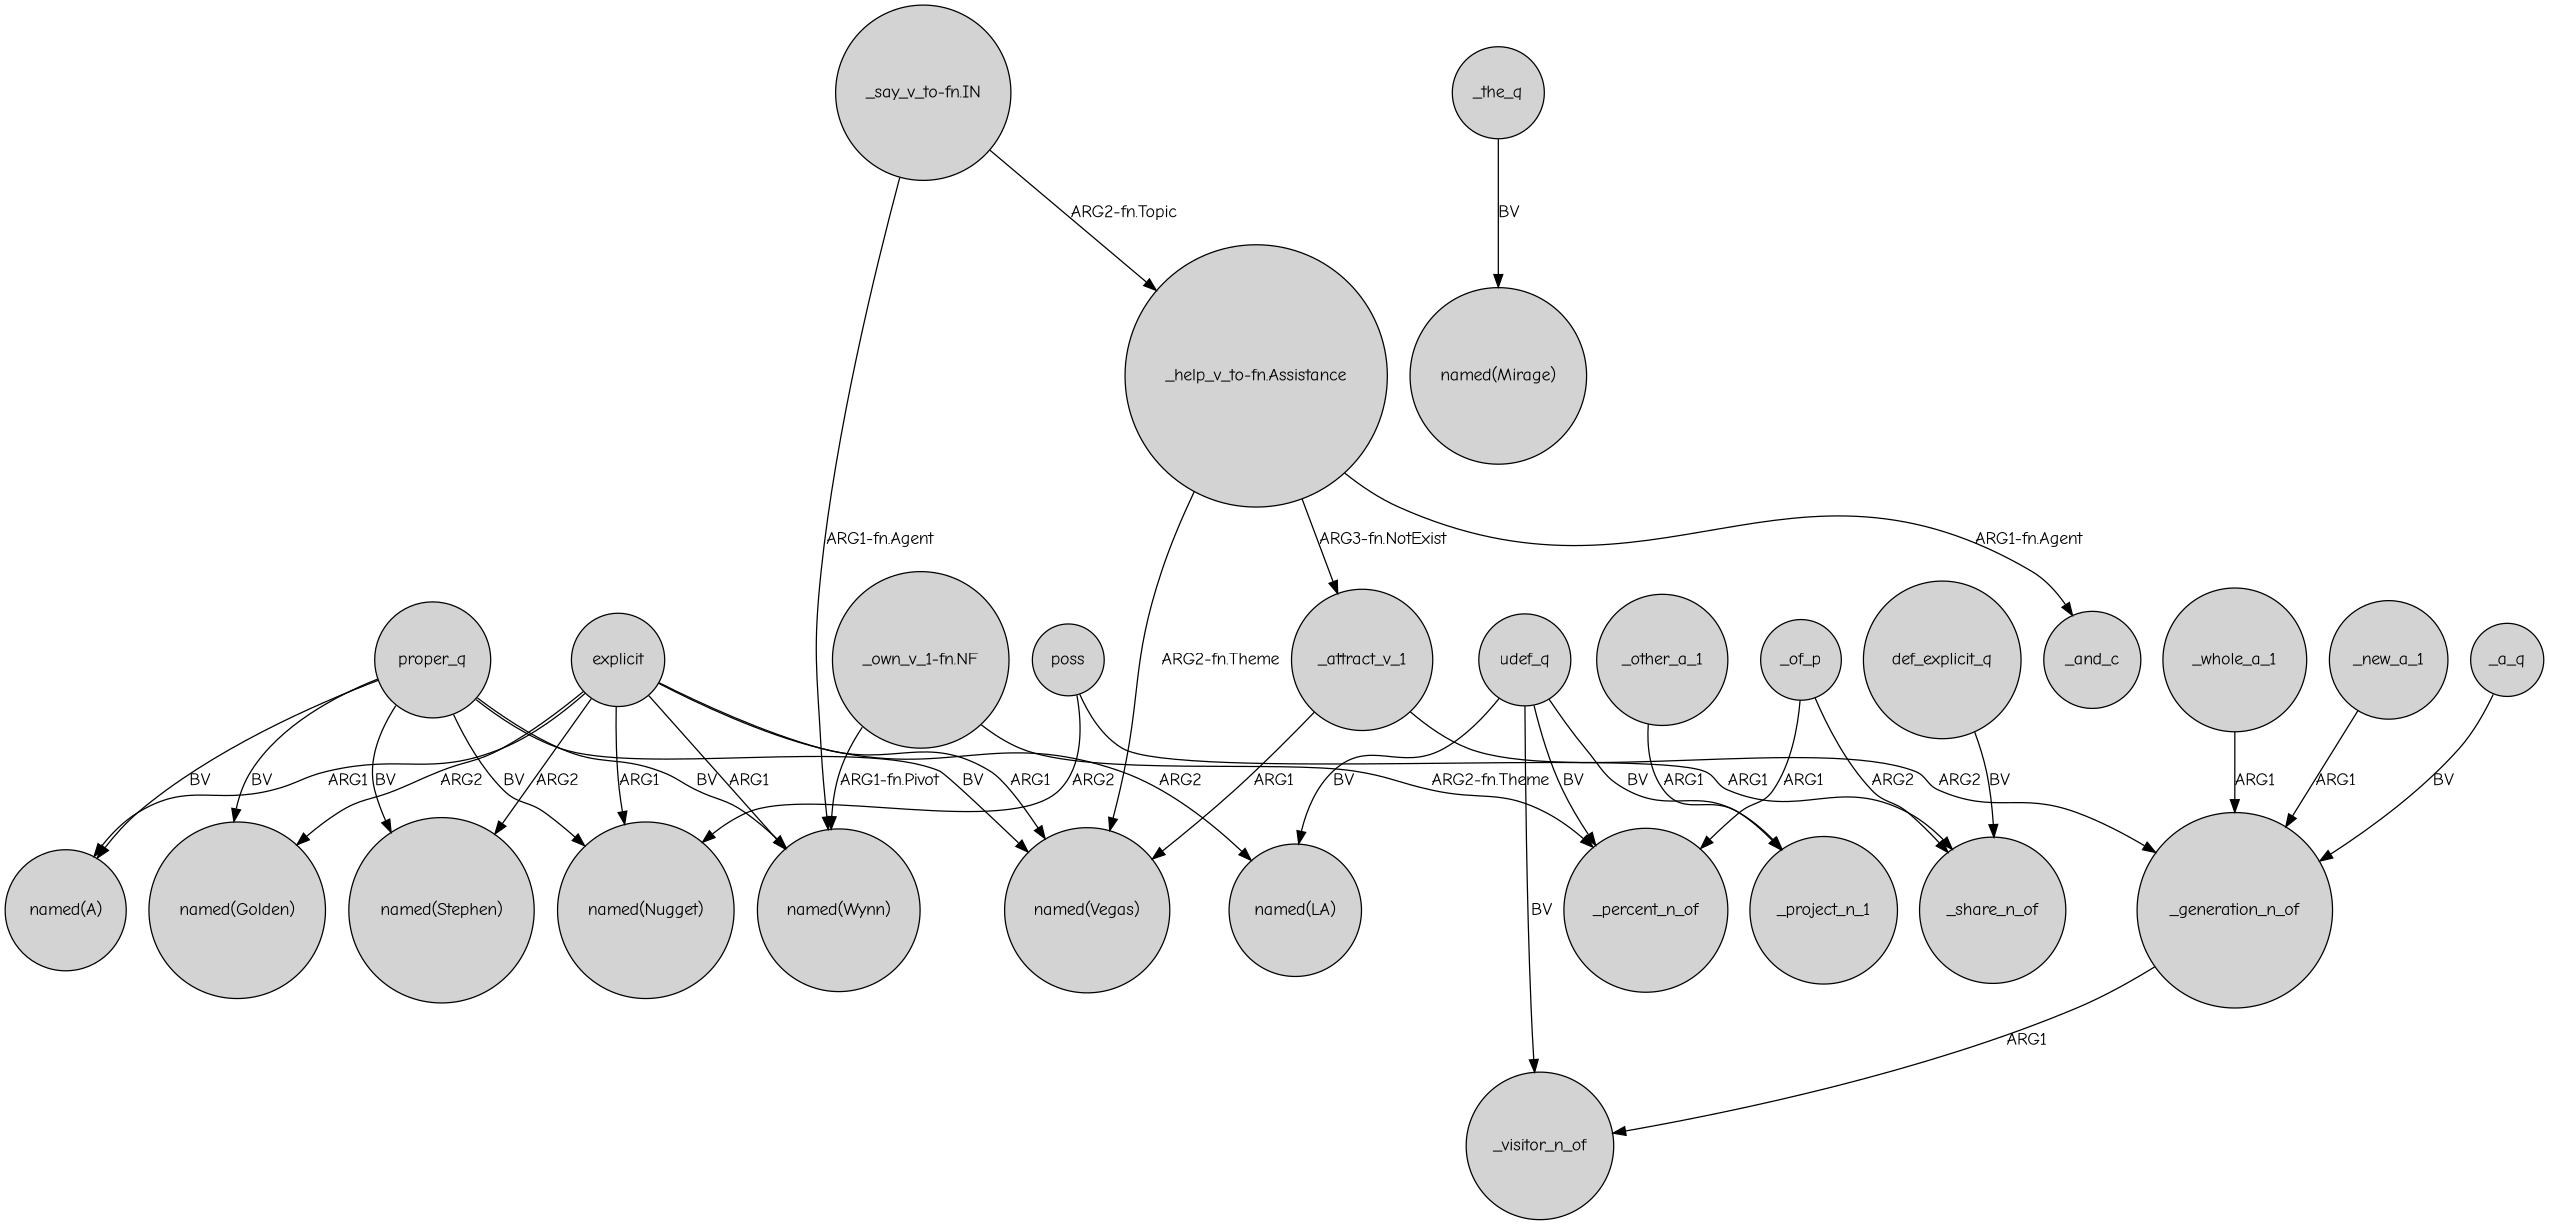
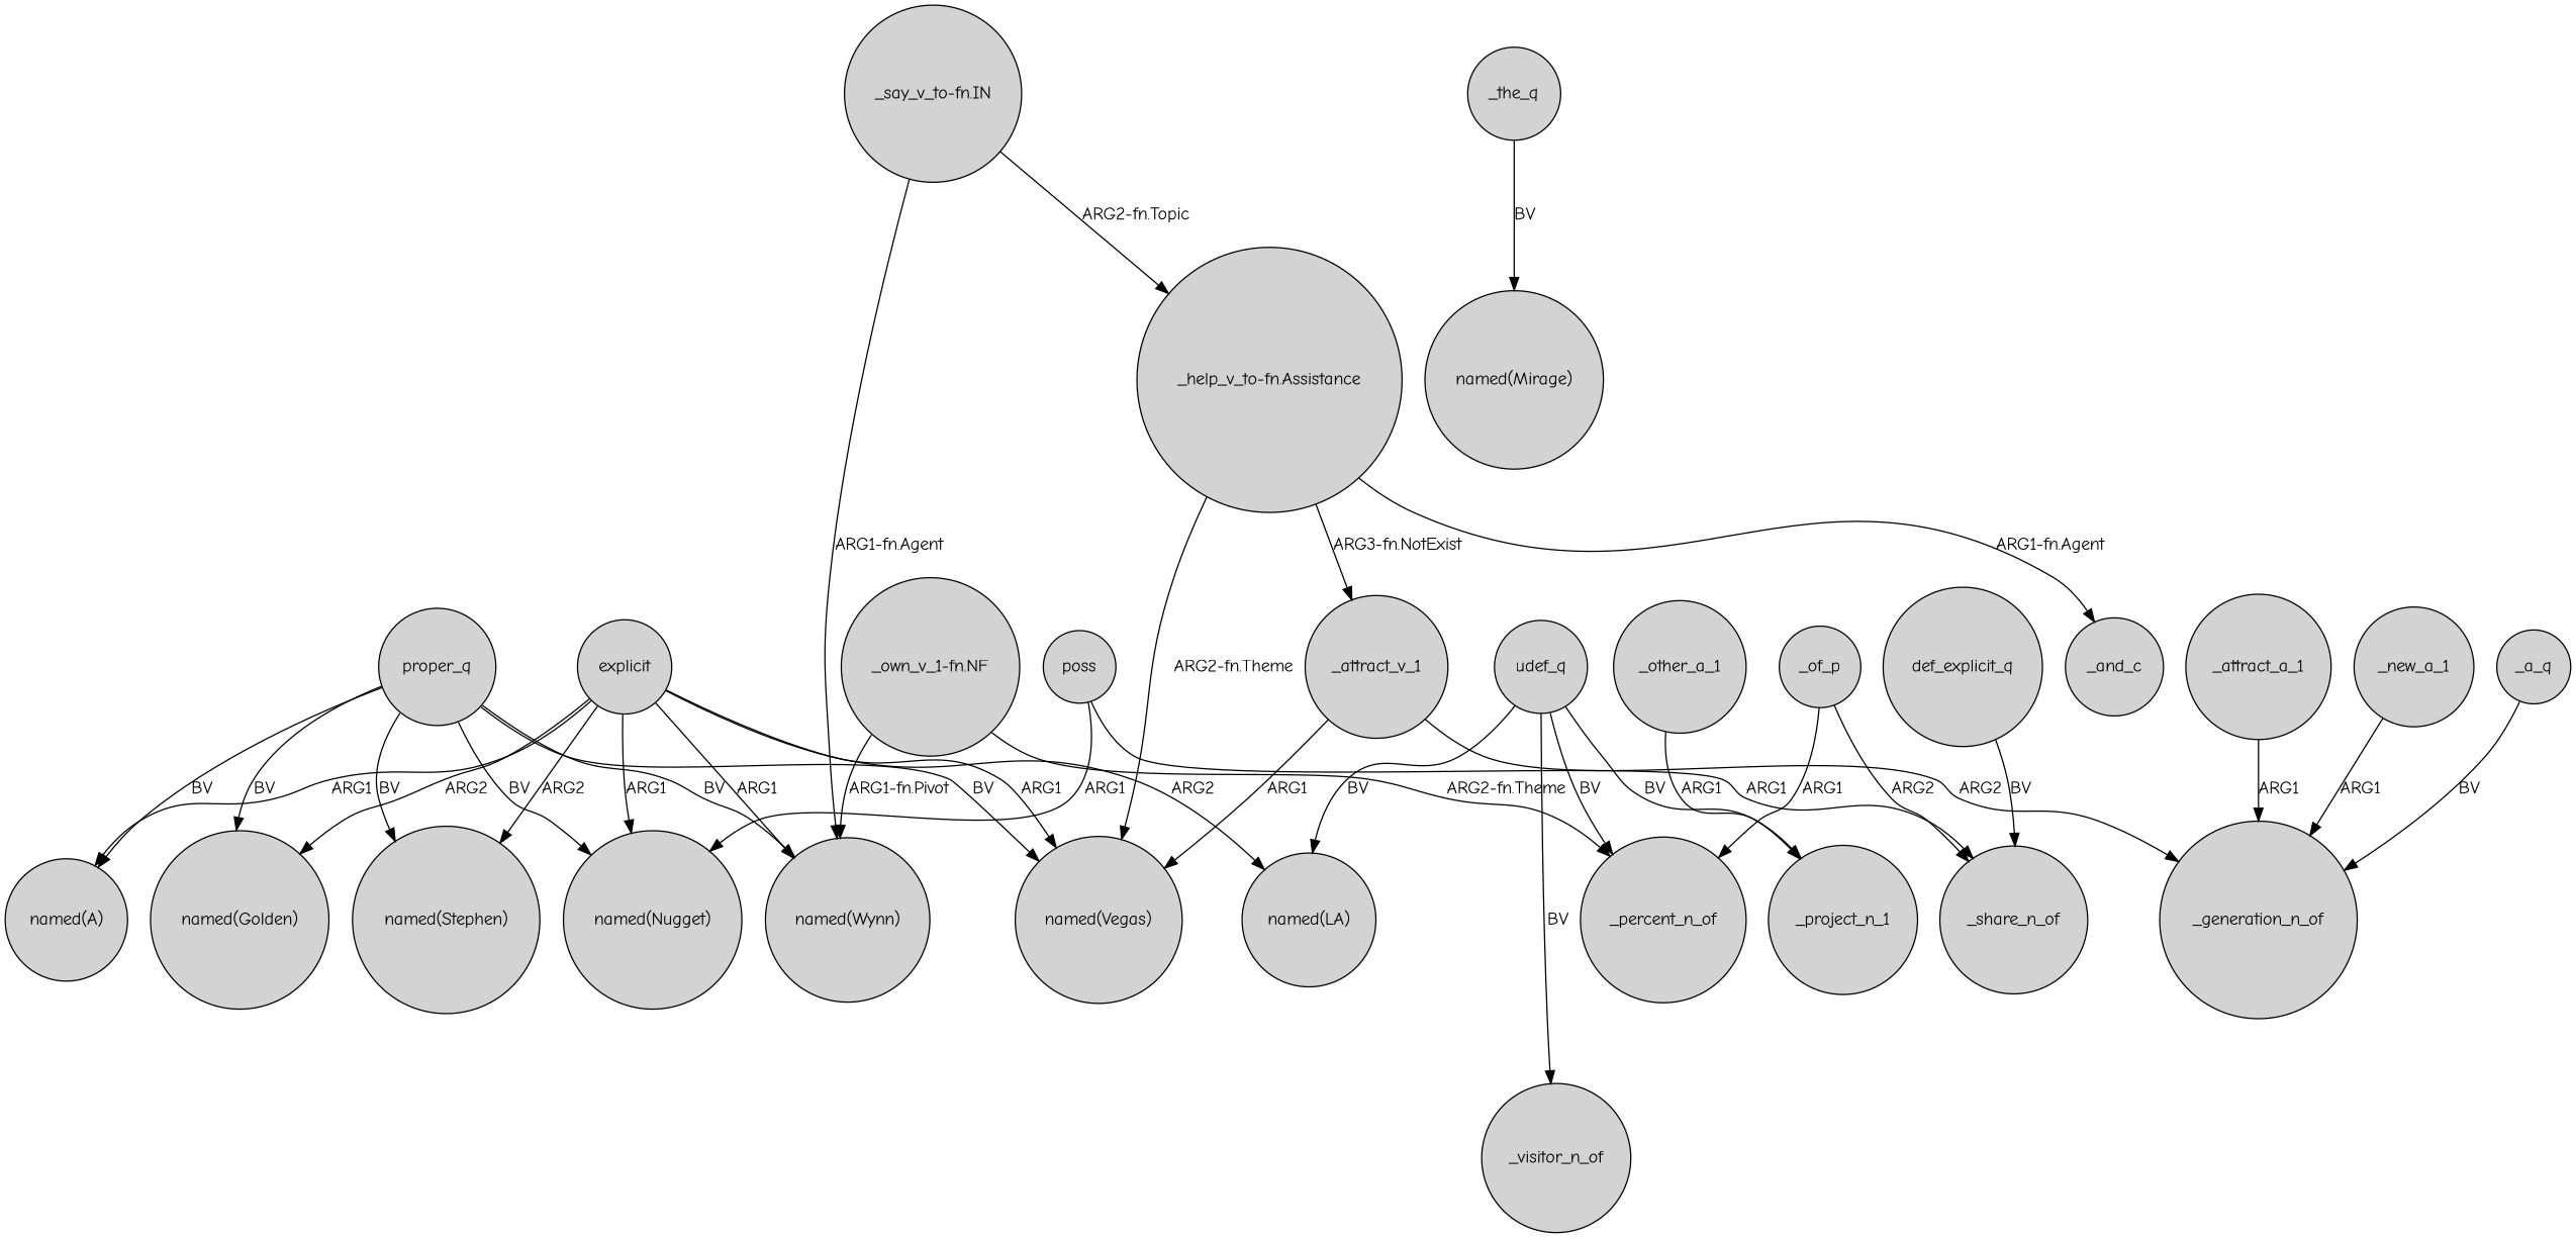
  digraph {
    fontname="Comic Neue"
    node [fontname="Comic Neue" shape=circle style=filled]
    edge [fontname="Comic Neue"]
    n1 [label=explicit]
    "named(Golden)"
    "named(Vegas)"
    "named(Wynn)"
    "named(LA)"
    "named(Nugget)"
    "named(A)"
    "named(Stephen)"
-   _whole_a_1
+   _whole_a_1 [label=_attract_a_1]
    _generation_n_of
    _visitor_n_of
    udef_q
    _project_n_1
    _percent_n_of
    "_help_v_to-fn.Assistance"
    _and_c
    _attract_v_1
    proper_q
    "_say_v_to-fn.IN"
    _new_a_1
    "_own_v_1-fn.NF"
    _of_p
    _share_n_of
    poss
    _a_q
    _the_q
    "named(Mirage)"
    def_explicit_q
    _other_a_1
    n1 -> "named(Golden)" [label=ARG2]
    n1 -> "named(Vegas)" [label=ARG1]
    n1 -> "named(Wynn)" [label=ARG1]
    n1 -> "named(LA)" [label=ARG2]
    n1 -> "named(Nugget)" [label=ARG1]
    n1 -> "named(A)" [label=ARG1]
    n1 -> "named(Stephen)" [label=ARG2]
    _whole_a_1 -> _generation_n_of [label=ARG1]
-   _generation_n_of -> _visitor_n_of [label=ARG1]
    udef_q -> "named(LA)" [label=BV]
    udef_q -> _visitor_n_of [label=BV]
    udef_q -> _project_n_1 [label=BV]
    udef_q -> _percent_n_of [label=BV]
    "_help_v_to-fn.Assistance" -> "named(Vegas)" [label="ARG2-fn.Theme"]
    "_help_v_to-fn.Assistance" -> _and_c [label="ARG1-fn.Agent"]
    "_help_v_to-fn.Assistance" -> _attract_v_1 [label="ARG3-fn.NotExist"]
    _attract_v_1 -> "named(Vegas)" [label=ARG1]
    _attract_v_1 -> _generation_n_of [label=ARG2]
    proper_q -> "named(Golden)" [label=BV]
    proper_q -> "named(Vegas)" [label=BV]
    proper_q -> "named(Wynn)" [label=BV]
    proper_q -> "named(Nugget)" [label=BV]
    proper_q -> "named(A)" [label=BV]
    proper_q -> "named(Stephen)" [label=BV]
    "_say_v_to-fn.IN" -> "named(Wynn)" [label="ARG1-fn.Agent"]
    "_say_v_to-fn.IN" -> "_help_v_to-fn.Assistance" [label="ARG2-fn.Topic"]
    _new_a_1 -> _generation_n_of [label=ARG1]
    "_own_v_1-fn.NF" -> "named(Wynn)" [label="ARG1-fn.Pivot"]
    "_own_v_1-fn.NF" -> _percent_n_of [label="ARG2-fn.Theme"]
    _of_p -> _percent_n_of [label=ARG1]
    _of_p -> _share_n_of [label=ARG2]
-   poss -> "named(Nugget)" [label=ARG2]
+   poss -> "named(Nugget)" [label=ARG1]
    poss -> _share_n_of [label=ARG1]
    _a_q -> _generation_n_of [label=BV]
    _the_q -> "named(Mirage)" [label=BV]
    def_explicit_q -> _share_n_of [label=BV]
    _other_a_1 -> _project_n_1 [label=ARG1]
  }
